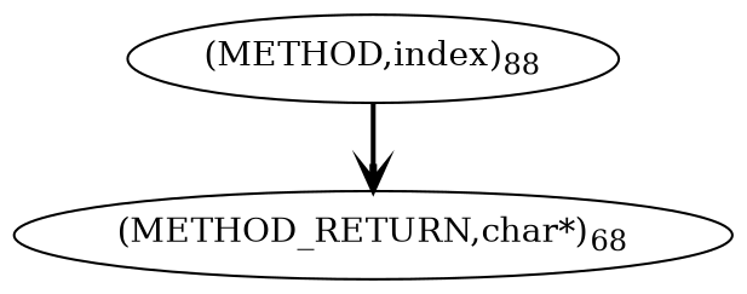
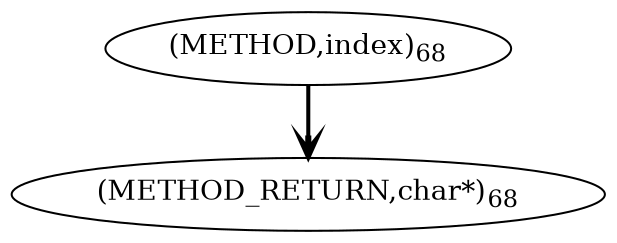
  digraph {
-   n1 [label=<(METHOD,index)<SUB>88</SUB>>]
+   n1 [label=<(METHOD,index)<SUB>68</SUB>>]
    n2 [label=<(METHOD_RETURN,char*)<SUB>68</SUB>>]
    n1 -> n2 [style=bold arrowhead=vee]
  }
